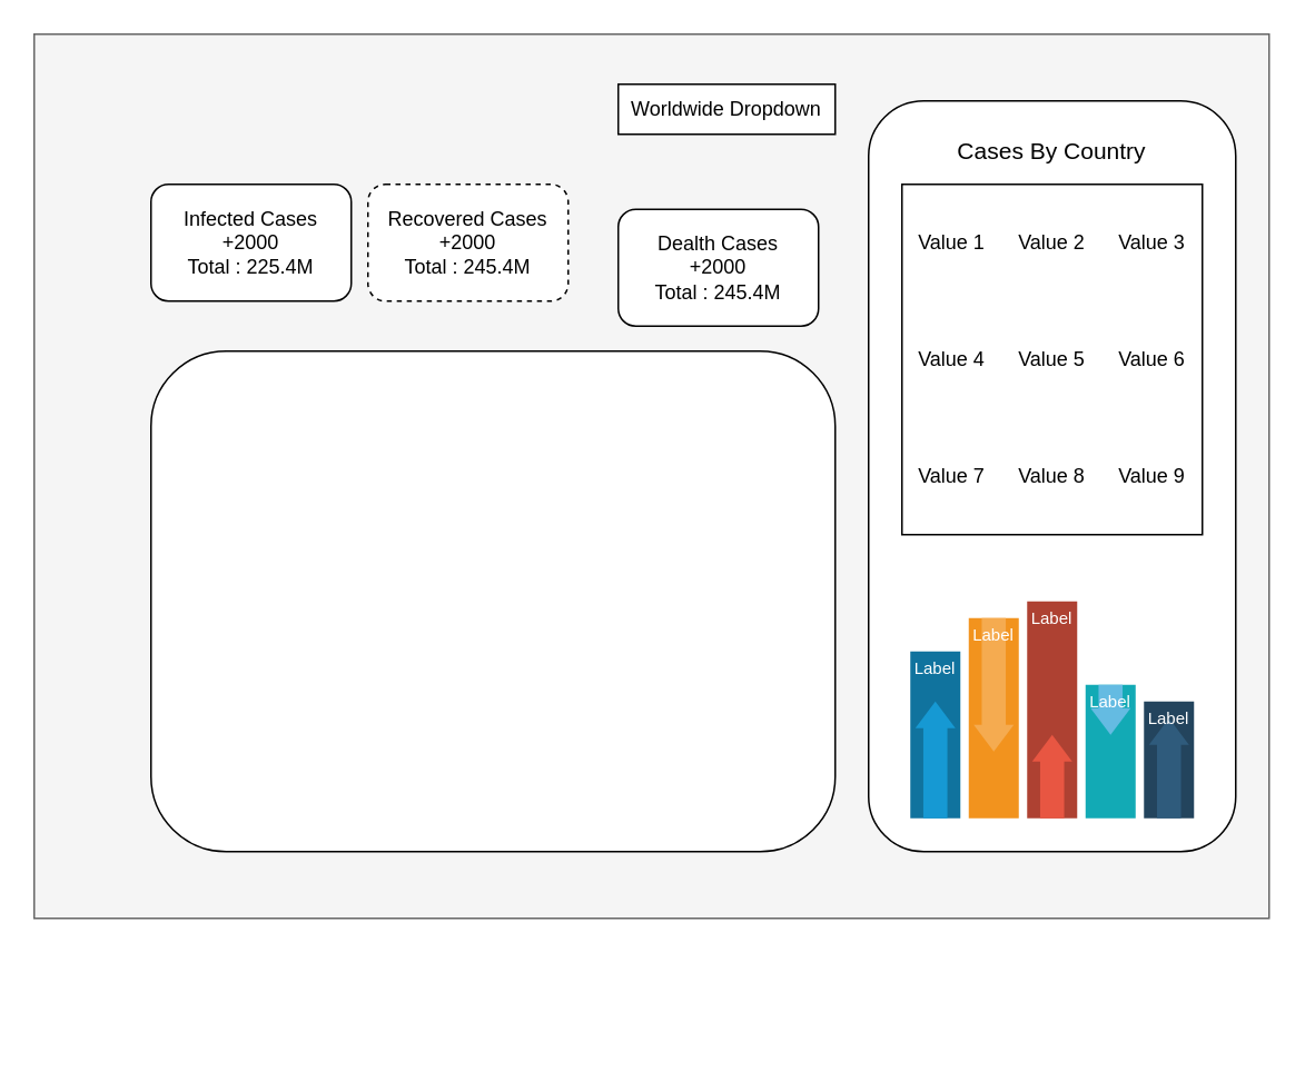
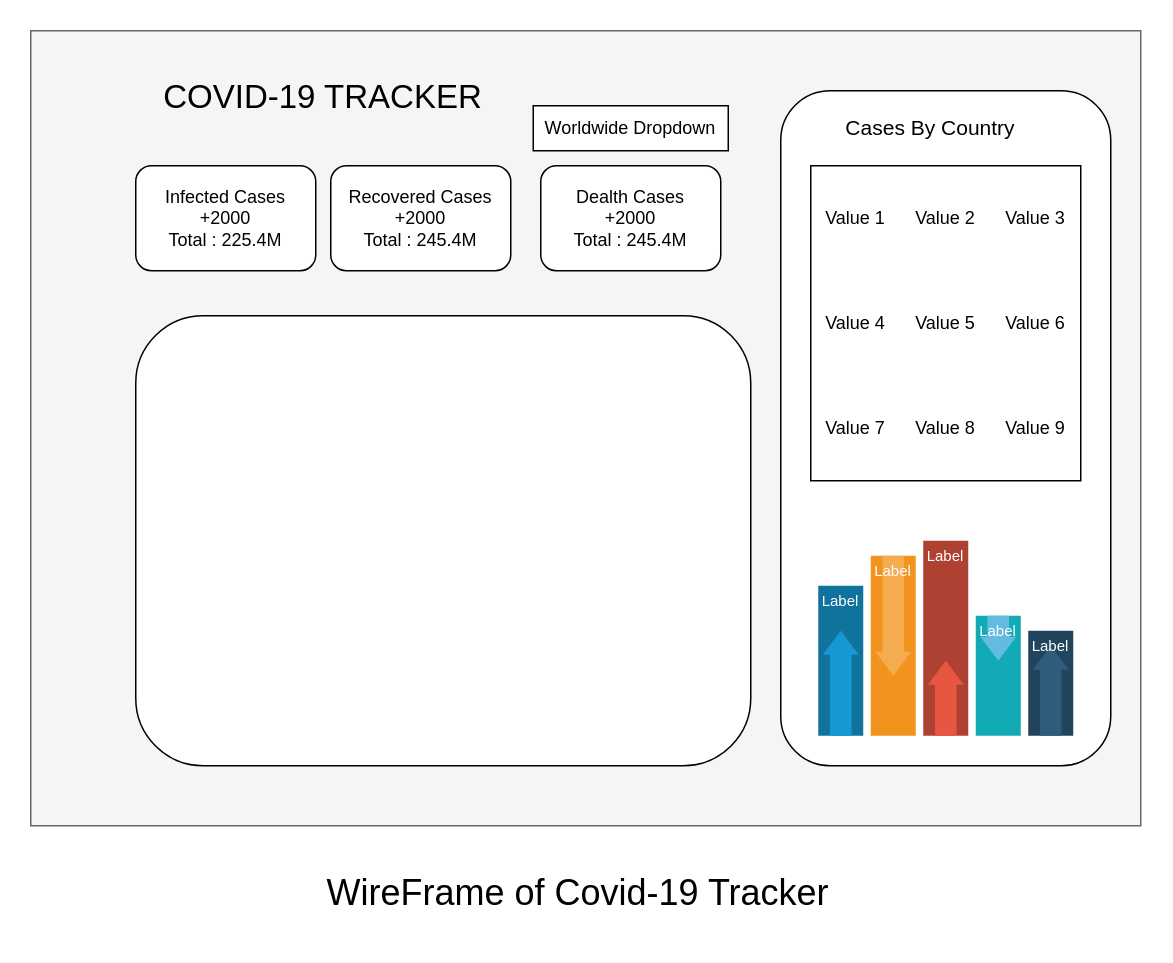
  <mxCell id="0" />
  <mxCell id="1" parent="0" />
  <mxCell id="2" value="" style="rounded=0;whiteSpace=wrap;html=1;sketch=0;fillColor=#f5f5f5;strokeColor=#666666;fontColor=#333333;" vertex="1" parent="1"><mxGeometry x="20" y="20" width="740" height="530" as="geometry" /></mxCell>
- <mxCell id="3" value="Worldwide Dropdown" style="rounded=0;whiteSpace=wrap;html=1;sketch=0;" vertex="1" parent="1"><mxGeometry x="370" y="50" width="130" height="30" as="geometry" /></mxCell>
+ <mxCell id="3" value="Worldwide Dropdown" style="rounded=0;whiteSpace=wrap;html=1;sketch=0;" vertex="1" parent="1"><mxGeometry x="355" y="70" width="130" height="30" as="geometry" /></mxCell>
+ <mxCell id="4" value="&lt;font style=&quot;font-size: 22px&quot;&gt;COVID-19 TRACKER&lt;/font&gt;" style="text;html=1;strokeColor=none;fillColor=none;align=center;verticalAlign=middle;whiteSpace=wrap;rounded=0;sketch=0;" vertex="1" parent="1"><mxGeometry x="90" y="50" width="250" height="30" as="geometry" /></mxCell>
  <mxCell id="5" value="Infected Cases&lt;br&gt;+2000&lt;br&gt;Total : 225.4M" style="rounded=1;whiteSpace=wrap;html=1;sketch=0;" vertex="1" parent="1"><mxGeometry x="90" y="110" width="120" height="70" as="geometry" /></mxCell>
- <mxCell id="6" value="&lt;span&gt;Recovered Cases&lt;/span&gt;&lt;br&gt;&lt;span&gt;+2000&lt;/span&gt;&lt;br&gt;&lt;span&gt;Total : 245.4M&lt;/span&gt;" style="rounded=1;whiteSpace=wrap;html=1;sketch=0;dashed=1;" vertex="1" parent="1"><mxGeometry x="220" y="110" width="120" height="70" as="geometry" /></mxCell>
- <mxCell id="7" value="&lt;span&gt;Dealth Cases&lt;/span&gt;&lt;br&gt;&lt;span&gt;+2000&lt;/span&gt;&lt;br&gt;&lt;span&gt;Total : 245.4M&lt;/span&gt;" style="rounded=1;whiteSpace=wrap;html=1;sketch=0;" vertex="1" parent="1"><mxGeometry x="370" y="125" width="120" height="70" as="geometry" /></mxCell>
+ <mxCell id="6" value="&lt;span&gt;Recovered Cases&lt;/span&gt;&lt;br&gt;&lt;span&gt;+2000&lt;/span&gt;&lt;br&gt;&lt;span&gt;Total : 245.4M&lt;/span&gt;" style="rounded=1;whiteSpace=wrap;html=1;sketch=0;" vertex="1" parent="1"><mxGeometry x="220" y="110" width="120" height="70" as="geometry" /></mxCell>
+ <mxCell id="7" value="&lt;span&gt;Dealth Cases&lt;/span&gt;&lt;br&gt;&lt;span&gt;+2000&lt;/span&gt;&lt;br&gt;&lt;span&gt;Total : 245.4M&lt;/span&gt;" style="rounded=1;whiteSpace=wrap;html=1;sketch=0;" vertex="1" parent="1"><mxGeometry x="360" y="110" width="120" height="70" as="geometry" /></mxCell>
  <mxCell id="8" value="" style="rounded=1;whiteSpace=wrap;html=1;sketch=0;" vertex="1" parent="1"><mxGeometry x="90" y="210" width="410" height="300" as="geometry" /></mxCell>
  <mxCell id="9" value="" style="shape=image;html=1;verticalAlign=top;verticalLabelPosition=bottom;labelBackgroundColor=#ffffff;imageAspect=0;aspect=fixed;image=https://cdn4.iconfinder.com/data/icons/small-n-flat/24/map-128.png;rounded=0;sketch=0;" vertex="1" parent="1"><mxGeometry x="210" y="280" width="150" height="150" as="geometry" /></mxCell>
  <mxCell id="10" value="" style="rounded=1;whiteSpace=wrap;html=1;sketch=0;" vertex="1" parent="1"><mxGeometry x="520" y="60" width="220" height="450" as="geometry" /></mxCell>
- <mxCell id="11" value="&lt;font style=&quot;font-size: 14px&quot;&gt;Cases By Country&lt;/font&gt;" style="text;html=1;strokeColor=none;fillColor=none;align=center;verticalAlign=middle;whiteSpace=wrap;rounded=0;sketch=0;" vertex="1" parent="1"><mxGeometry x="570" y="80" width="120" height="20" as="geometry" /></mxCell>
+ <mxCell id="11" value="&lt;font style=&quot;font-size: 14px&quot;&gt;Cases By Country&lt;/font&gt;" style="text;html=1;strokeColor=none;fillColor=none;align=center;verticalAlign=middle;whiteSpace=wrap;rounded=0;sketch=0;" vertex="1" parent="1"><mxGeometry x="560" y="75" width="120" height="20" as="geometry" /></mxCell>
  <mxCell id="12" value="&lt;table border=&quot;0&quot; width=&quot;100%&quot; height=&quot;100%&quot; style=&quot;width:100%;height:100%;border-collapse:collapse;&quot;&gt;&lt;tr&gt;&lt;td align=&quot;center&quot;&gt;Value 1&lt;/td&gt;&lt;td align=&quot;center&quot;&gt;Value 2&lt;/td&gt;&lt;td align=&quot;center&quot;&gt;Value 3&lt;/td&gt;&lt;/tr&gt;&lt;tr&gt;&lt;td align=&quot;center&quot;&gt;Value 4&lt;/td&gt;&lt;td align=&quot;center&quot;&gt;Value 5&lt;/td&gt;&lt;td align=&quot;center&quot;&gt;Value 6&lt;/td&gt;&lt;/tr&gt;&lt;tr&gt;&lt;td align=&quot;center&quot;&gt;Value 7&lt;/td&gt;&lt;td align=&quot;center&quot;&gt;Value 8&lt;/td&gt;&lt;td align=&quot;center&quot;&gt;Value 9&lt;/td&gt;&lt;/tr&gt;&lt;/table&gt;" style="text;html=1;fillColor=none;overflow=fill;rounded=0;sketch=0;strokeColor=#000000;" vertex="1" parent="1"><mxGeometry x="540" y="110" width="180" height="210" as="geometry" /></mxCell>
  <mxCell id="13" value="" style="fillColor=#10739E;strokeColor=none;rounded=0;sketch=0;" vertex="1" parent="1"><mxGeometry x="545" y="390" width="30" height="100" as="geometry" /></mxCell>
  <mxCell id="14" value="" style="shape=mxgraph.arrows2.arrow;dy=0.4;dx=16;notch=0;direction=north;fillColor=#1699D3;strokeColor=none;" vertex="1" parent="13"><mxGeometry x="3" y="30" width="24" height="70" as="geometry" /></mxCell>
  <mxCell id="15" value="Label" style="text;html=1;align=center;verticalAlign=middle;whiteSpace=wrap;fontColor=#FFFFFF;fontSize=10;" vertex="1" parent="13"><mxGeometry width="30" height="20" as="geometry" /></mxCell>
  <mxCell id="16" value="" style="fillColor=#F2931E;strokeColor=none;rounded=0;sketch=0;" vertex="1" parent="1"><mxGeometry x="580" y="370" width="30" height="120" as="geometry" /></mxCell>
  <mxCell id="17" value="" style="shape=mxgraph.arrows2.arrow;dy=0.4;dx=16;notch=0;direction=south;fillColor=#F5AB50;strokeColor=none;" vertex="1" parent="16"><mxGeometry x="3" width="24" height="80" as="geometry" /></mxCell>
  <mxCell id="18" value="Label" style="text;html=1;align=center;verticalAlign=middle;whiteSpace=wrap;fontColor=#FFFFFF;fontSize=10;" vertex="1" parent="16"><mxGeometry width="30" height="20" as="geometry" /></mxCell>
  <mxCell id="19" value="" style="fillColor=#AE4132;strokeColor=none;rounded=0;sketch=0;" vertex="1" parent="1"><mxGeometry x="615" y="360" width="30" height="130" as="geometry" /></mxCell>
  <mxCell id="20" value="" style="shape=mxgraph.arrows2.arrow;dy=0.4;dx=16;notch=0;direction=north;fillColor=#E85642;strokeColor=none;" vertex="1" parent="19"><mxGeometry x="3" y="80" width="24" height="50" as="geometry" /></mxCell>
  <mxCell id="21" value="Label" style="text;html=1;align=center;verticalAlign=middle;whiteSpace=wrap;fontColor=#FFFFFF;fontSize=10;" vertex="1" parent="19"><mxGeometry width="30" height="20" as="geometry" /></mxCell>
  <mxCell id="22" value="" style="fillColor=#12AAB5;strokeColor=none;rounded=0;sketch=0;" vertex="1" parent="1"><mxGeometry x="650" y="410" width="30" height="80" as="geometry" /></mxCell>
  <mxCell id="23" value="" style="shape=mxgraph.arrows2.arrow;dy=0.4;dx=16;notch=0;direction=south;fillColor=#64BBE2;strokeColor=none;" vertex="1" parent="22"><mxGeometry x="3" width="24" height="30" as="geometry" /></mxCell>
  <mxCell id="24" value="Label" style="text;html=1;align=center;verticalAlign=middle;whiteSpace=wrap;fontColor=#FFFFFF;fontSize=10;" vertex="1" parent="22"><mxGeometry width="30" height="20" as="geometry" /></mxCell>
  <mxCell id="25" value="" style="fillColor=#23445D;strokeColor=none;rounded=0;sketch=0;" vertex="1" parent="1"><mxGeometry x="685" y="420" width="30" height="70" as="geometry" /></mxCell>
  <mxCell id="26" value="" style="shape=mxgraph.arrows2.arrow;dy=0.4;dx=16;notch=0;direction=north;fillColor=#2F5B7C;strokeColor=none;" vertex="1" parent="25"><mxGeometry x="3" y="10" width="24" height="60" as="geometry" /></mxCell>
  <mxCell id="27" value="Label" style="text;html=1;align=center;verticalAlign=middle;whiteSpace=wrap;fontColor=#FFFFFF;fontSize=10;" vertex="1" parent="25"><mxGeometry width="30" height="20" as="geometry" /></mxCell>
+ <mxCell id="28" value="&lt;font style=&quot;font-size: 24px&quot;&gt;WireFrame of Covid-19 Tracker&lt;/font&gt;" style="text;html=1;strokeColor=none;fillColor=none;align=center;verticalAlign=middle;whiteSpace=wrap;rounded=0;sketch=0;" vertex="1" parent="1"><mxGeometry x="210" y="570" width="350" height="50" as="geometry" /></mxCell>
